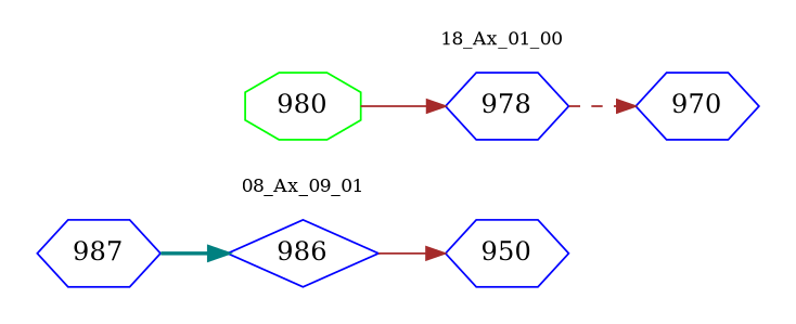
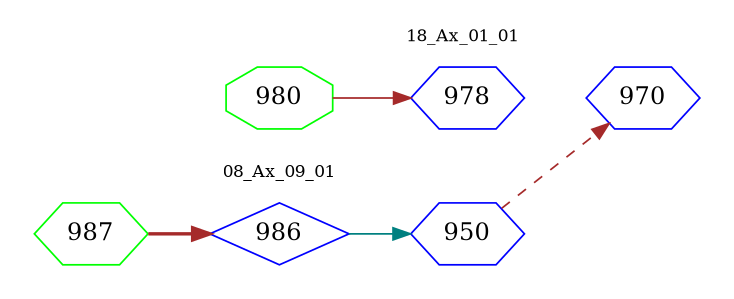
  digraph {
    rankdir=LR
    node [color=blue shape=hexagon]
    edge [color=brown style=solid]
    n1 [color=green label=980 shape=octagon]
    n2 [label=978]
    n3 [label=970]
-   n4 [label=987]
+   n4 [color=green label=987]
    n5 [label=986 shape=diamond]
    n6 [label=950]
    subgraph cluster_1 {
      color=white
      fontsize=10
-     label="18_Ax_01_00"
+     label="18_Ax_01_01"
      n1
      n2
      n3
    }
    subgraph cluster_2 {
      color=white
      fontsize=10
      label="08_Ax_09_01"
      n4
      n5
      n6
    }
    n1 -> n2
-   n2 -> n3 [style=dashed]
-   n4 -> n5 [color=teal style=bold]
-   n5 -> n6
+   n6 -> n3 [style=dashed]
+   n4 -> n5 [style=bold]
+   n5 -> n6 [color=teal]
  }
